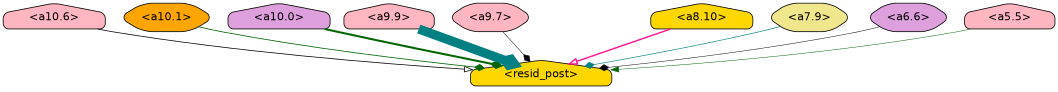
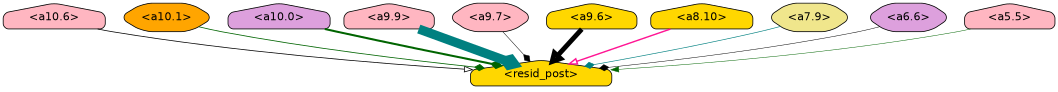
  strict digraph {
    splines=true
    node [color=black fillcolor=lightpink fontname=Helvetica shape=house style="filled, rounded"]
    edge [arrowhead=diamond color=black penwidth=0.6]
    "<resid_post>" [fillcolor=gold]
    "<a10.6>"
    "<a10.1>" [fillcolor=orange shape=hexagon]
    "<a10.0>" [fillcolor=plum]
    "<a9.9>"
    "<a9.7>" [shape=hexagon]
+   "<a9.6>" [fillcolor=gold]
    "<a8.10>" [fillcolor=gold]
    "<a7.9>" [fillcolor=khaki shape=hexagon]
    "<a6.6>" [fillcolor=plum shape=hexagon]
    "<a5.5>"
    "<a10.6>" -> "<resid_post>" [arrowhead=onormal penwidth=0.9498605728149414]
    "<a10.1>" -> "<resid_post>" [color=darkgreen penwidth=1.0084514617919922]
    "<a10.0>" -> "<resid_post>" [color=darkgreen penwidth=2.5814952850341797]
    "<a9.9>" -> "<resid_post>" [color=teal penwidth=11.610888481140137]
    "<a9.7>" -> "<resid_post>"
+   "<a9.6>" -> "<resid_post>" [arrowhead=onormal penwidth=6.121421813964844]
    "<a8.10>" -> "<resid_post>" [arrowhead=onormal color=deeppink penwidth=1.7841739654541016]
    "<a7.9>" -> "<resid_post>" [color=teal penwidth=0.8109169006347656]
    "<a6.6>" -> "<resid_post>"
    "<a5.5>" -> "<resid_post>" [arrowhead=normal color=darkgreen]
  }
